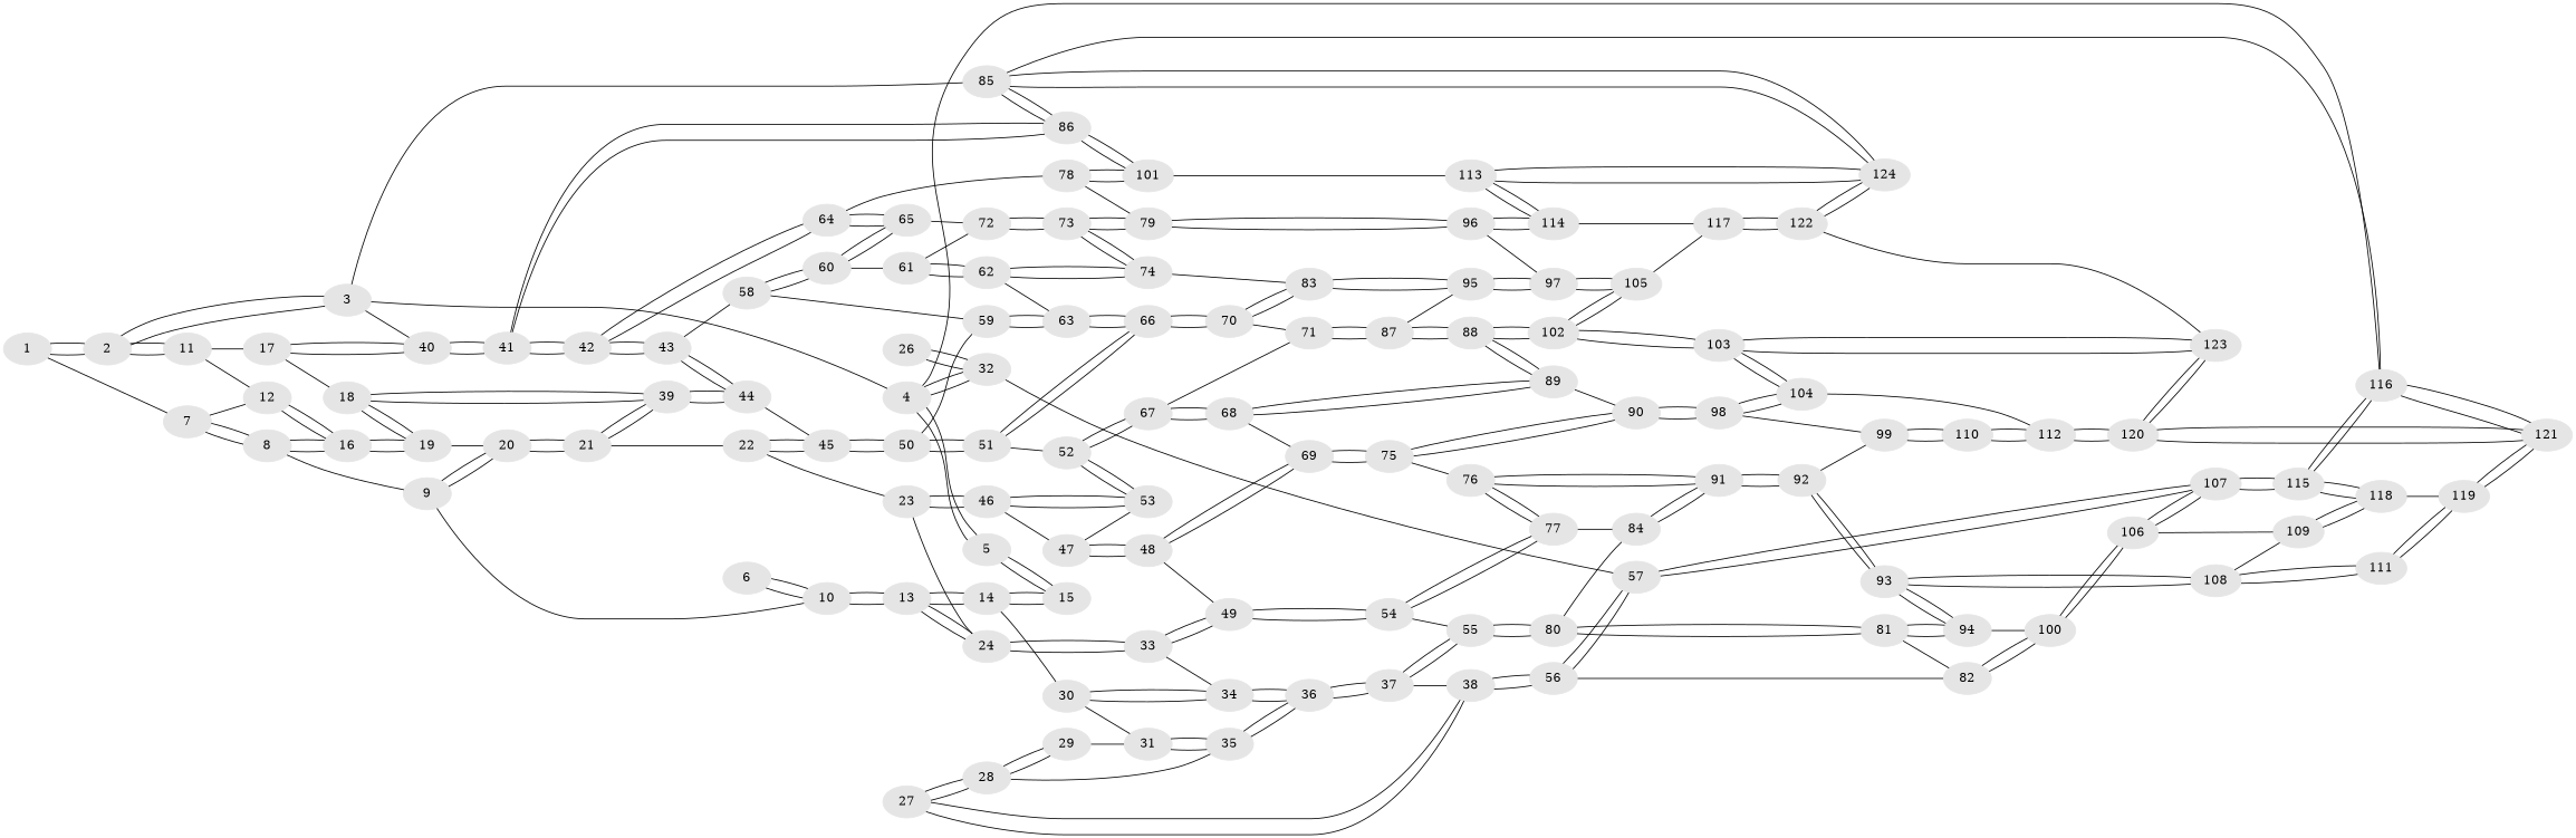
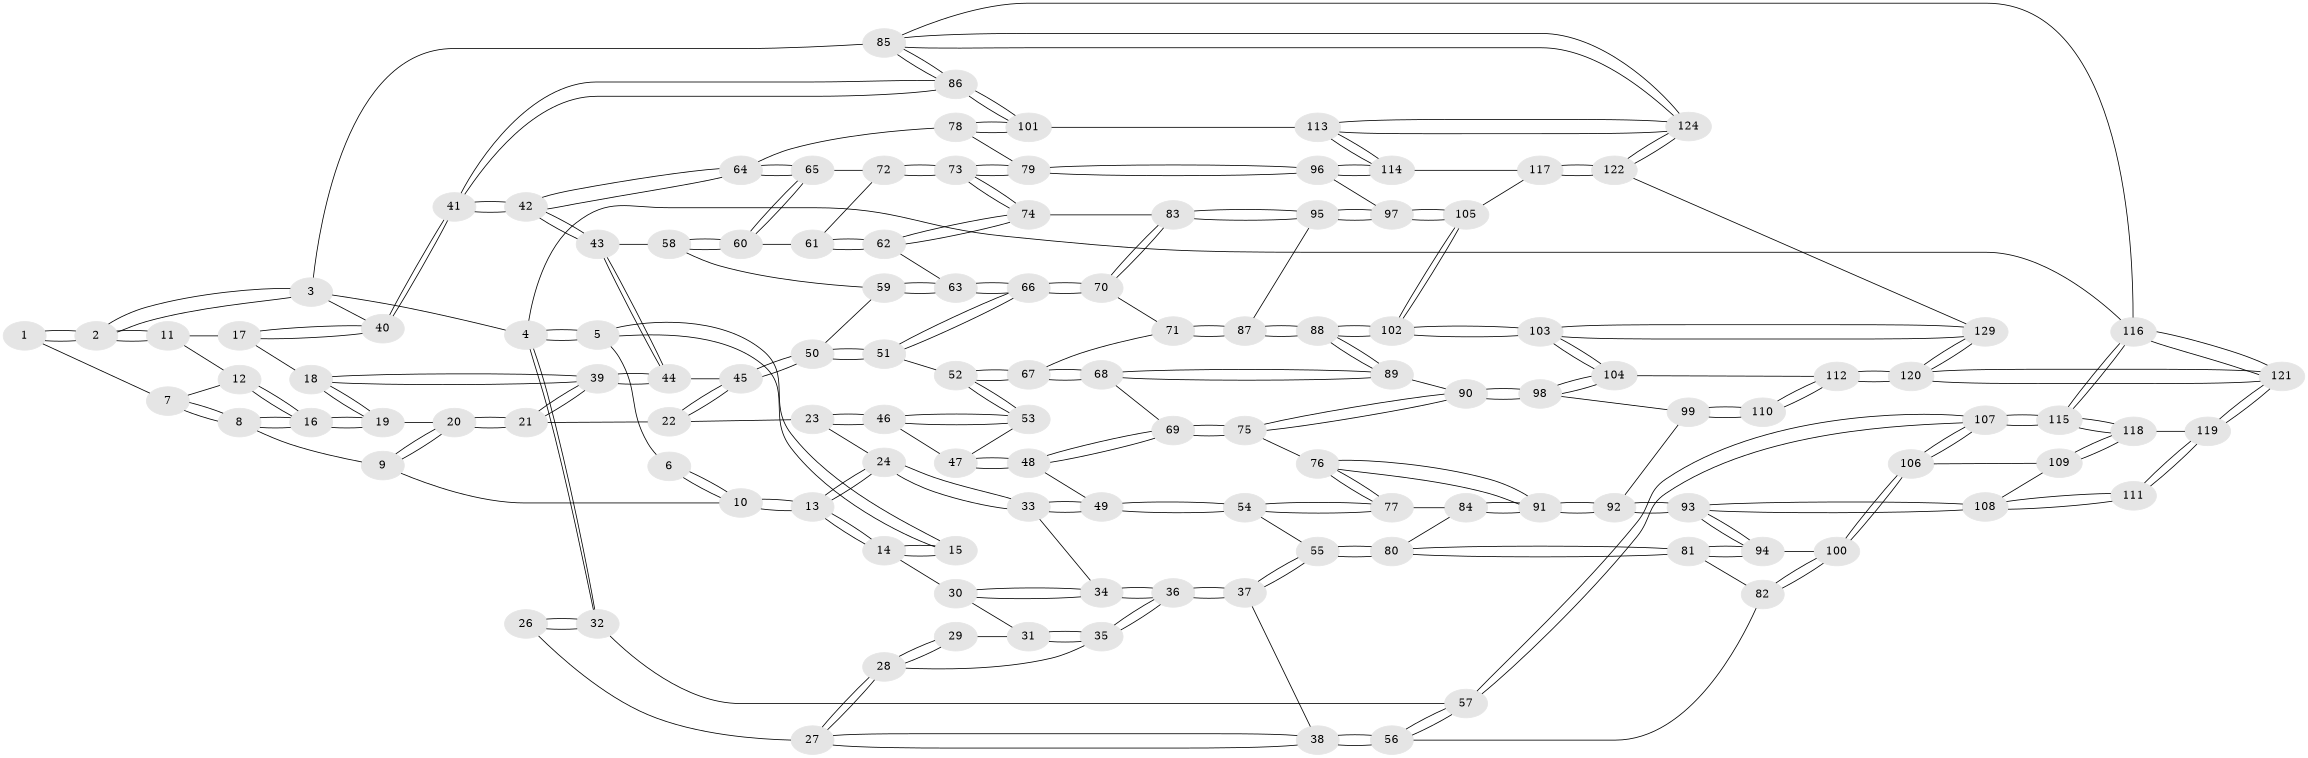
  graph {
    fontname="DejaVu Serif"
    rankdir=LR
    node [color=gray90 fontname="DejaVu Serif" style=filled]
    edge [fontname="DejaVu Serif"]
    1
    2
    7
    3
    11
    8
    12
    4
    40
    85
    17
    5
    32
    116
    41
    86
    124
    6
    15
    57
    121
    10
    13
    9
    16
    20
    19
    21
    14
    24
    18
    30
    33
    31
    34
    39
    44
    22
    23
    45
    46
    50
    47
    53
    49
    26
    27
    28
    38
    29
    35
    56
    36
    107
    54
    37
    55
    80
    82
    42
    43
    64
    101
    58
    65
    78
    59
    60
    51
    48
    69
    75
    77
    52
    66
    63
    67
    70
    68
    71
    84
    81
    100
    115
    61
    62
    72
    74
    73
    83
    79
    89
    87
    90
    76
    95
    88
    96
    91
    98
    92
    113
    97
    114
    94
    106
    102
    105
    103
    99
    104
    93
    108
    110
    109
    111
    117
    112
-   123
+   123 [label=129]
    120
    122
    118
    119
    1 -- 2
    1 -- 2
    1 -- 7
    2 -- 3
    2 -- 3
    2 -- 11
    2 -- 11
    7 -- 8
    7 -- 8
    7 -- 12
    3 -- 4
    3 -- 40
    3 -- 85
    11 -- 12
    11 -- 17
    8 -- 9
    8 -- 16
    8 -- 16
    12 -- 16
    12 -- 16
    4 -- 5
    4 -- 5
    4 -- 32
    4 -- 32
    4 -- 116
    40 -- 41
    40 -- 41
    85 -- 116
    85 -- 86
    85 -- 86
    85 -- 124
    85 -- 124
    17 -- 40
    17 -- 40
    17 -- 18
+   5 -- 6
    5 -- 15
    5 -- 15
    32 -- 57
    116 -- 121
    116 -- 121
    41 -- 86
    41 -- 86
    41 -- 42
    41 -- 42
    86 -- 101
    86 -- 101
    6 -- 10
    6 -- 10
    57 -- 107
    57 -- 107
    10 -- 13
    10 -- 13
    13 -- 14
    13 -- 14
    13 -- 24
    13 -- 24
    9 -- 10
    9 -- 20
    9 -- 20
    16 -- 19
    16 -- 19
    20 -- 21
    20 -- 21
    19 -- 20
    21 -- 39
    21 -- 39
    21 -- 22
    14 -- 15
    14 -- 15
    14 -- 30
    24 -- 33
    24 -- 33
    18 -- 19
    18 -- 19
    18 -- 39
    18 -- 39
    30 -- 31
    30 -- 34
    30 -- 34
    33 -- 34
    33 -- 49
    33 -- 49
    31 -- 35
    31 -- 35
    34 -- 36
    34 -- 36
    39 -- 44
    39 -- 44
    44 -- 45
    22 -- 23
    22 -- 45
    22 -- 45
    23 -- 24
    23 -- 46
    23 -- 46
    45 -- 50
    45 -- 50
    46 -- 47
    46 -- 53
    46 -- 53
    50 -- 59
    50 -- 51
    50 -- 51
    47 -- 53
    47 -- 48
    47 -- 48
    49 -- 54
    49 -- 54
    26 -- 32
    26 -- 32
+   26 -- 27
    27 -- 28
    27 -- 28
    27 -- 38
    27 -- 38
    28 -- 29
    28 -- 29
    28 -- 35
    38 -- 56
    38 -- 56
    29 -- 31
    35 -- 36
    35 -- 36
    56 -- 57
    56 -- 57
    56 -- 82
    36 -- 37
    36 -- 37
    107 -- 115
    107 -- 115
    54 -- 55
    54 -- 77
    54 -- 77
    37 -- 38
    37 -- 55
    37 -- 55
    55 -- 80
    55 -- 80
    80 -- 84
    80 -- 81
    80 -- 81
    82 -- 100
    82 -- 100
    42 -- 43
    42 -- 43
    42 -- 64
    42 -- 64
    43 -- 44
    43 -- 44
    43 -- 58
    64 -- 65
    64 -- 65
    64 -- 78
    101 -- 113
    58 -- 59
    58 -- 60
    58 -- 60
    65 -- 72
    78 -- 101
    78 -- 101
    78 -- 79
    59 -- 63
    59 -- 63
    60 -- 65
    60 -- 65
    60 -- 61
    51 -- 52
    51 -- 66
    51 -- 66
    48 -- 49
    48 -- 69
    48 -- 69
    69 -- 75
    69 -- 75
    75 -- 90
    75 -- 90
    75 -- 76
    77 -- 84
    52 -- 53
    52 -- 53
    52 -- 67
    52 -- 67
    66 -- 70
    66 -- 70
    63 -- 66
    63 -- 66
    67 -- 68
    67 -- 68
    67 -- 71
    70 -- 71
    70 -- 83
    70 -- 83
    68 -- 69
    68 -- 89
    68 -- 89
    71 -- 87
    71 -- 87
    84 -- 91
    84 -- 91
    81 -- 82
    81 -- 94
    81 -- 94
    100 -- 106
    100 -- 106
    115 -- 116
    115 -- 116
    115 -- 118
    115 -- 118
    61 -- 62
    61 -- 62
    61 -- 72
    62 -- 63
    62 -- 74
    62 -- 74
    72 -- 73
    72 -- 73
    74 -- 83
    73 -- 74
    73 -- 74
    73 -- 79
    73 -- 79
    83 -- 95
    83 -- 95
    79 -- 96
    79 -- 96
    89 -- 90
    87 -- 95
    87 -- 88
    87 -- 88
    90 -- 98
    90 -- 98
    76 -- 77
    76 -- 77
    76 -- 91
    76 -- 91
    95 -- 97
    95 -- 97
    88 -- 89
    88 -- 89
    88 -- 102
    88 -- 102
    96 -- 97
    96 -- 114
    96 -- 114
    91 -- 92
    91 -- 92
    98 -- 99
    98 -- 104
    98 -- 104
    92 -- 99
    92 -- 93
    92 -- 93
    113 -- 124
    113 -- 124
    113 -- 114
    113 -- 114
    97 -- 105
    97 -- 105
    114 -- 117
    94 -- 100
    106 -- 107
    106 -- 107
    106 -- 109
    102 -- 105
    102 -- 105
    102 -- 103
    102 -- 103
    105 -- 117
    103 -- 104
    103 -- 104
    103 -- 123
    103 -- 123
    99 -- 110
    99 -- 110
    104 -- 112
    93 -- 94
    93 -- 94
    93 -- 108
    93 -- 108
    108 -- 109
    108 -- 111
    108 -- 111
    110 -- 112
    110 -- 112
    109 -- 118
    109 -- 118
    111 -- 119
    111 -- 119
    117 -- 122
    117 -- 122
    112 -- 120
    112 -- 120
    120 -- 121
    120 -- 121
    120 -- 123
    120 -- 123
    122 -- 124
    122 -- 124
    122 -- 123
    118 -- 119
    119 -- 121
    119 -- 121
  }
